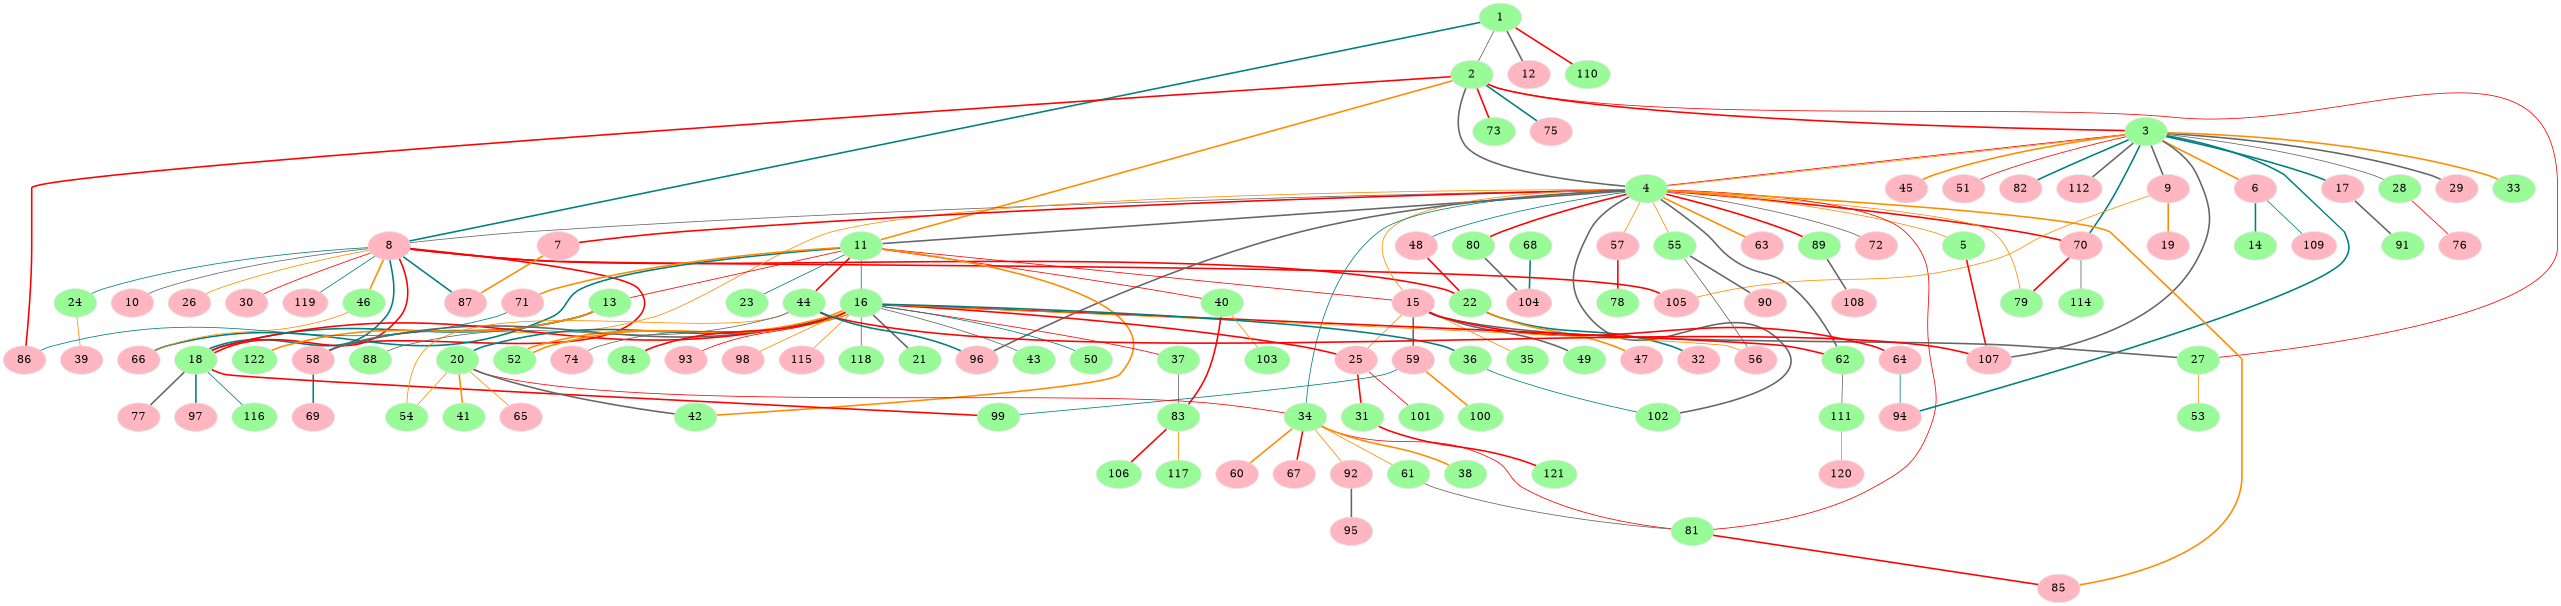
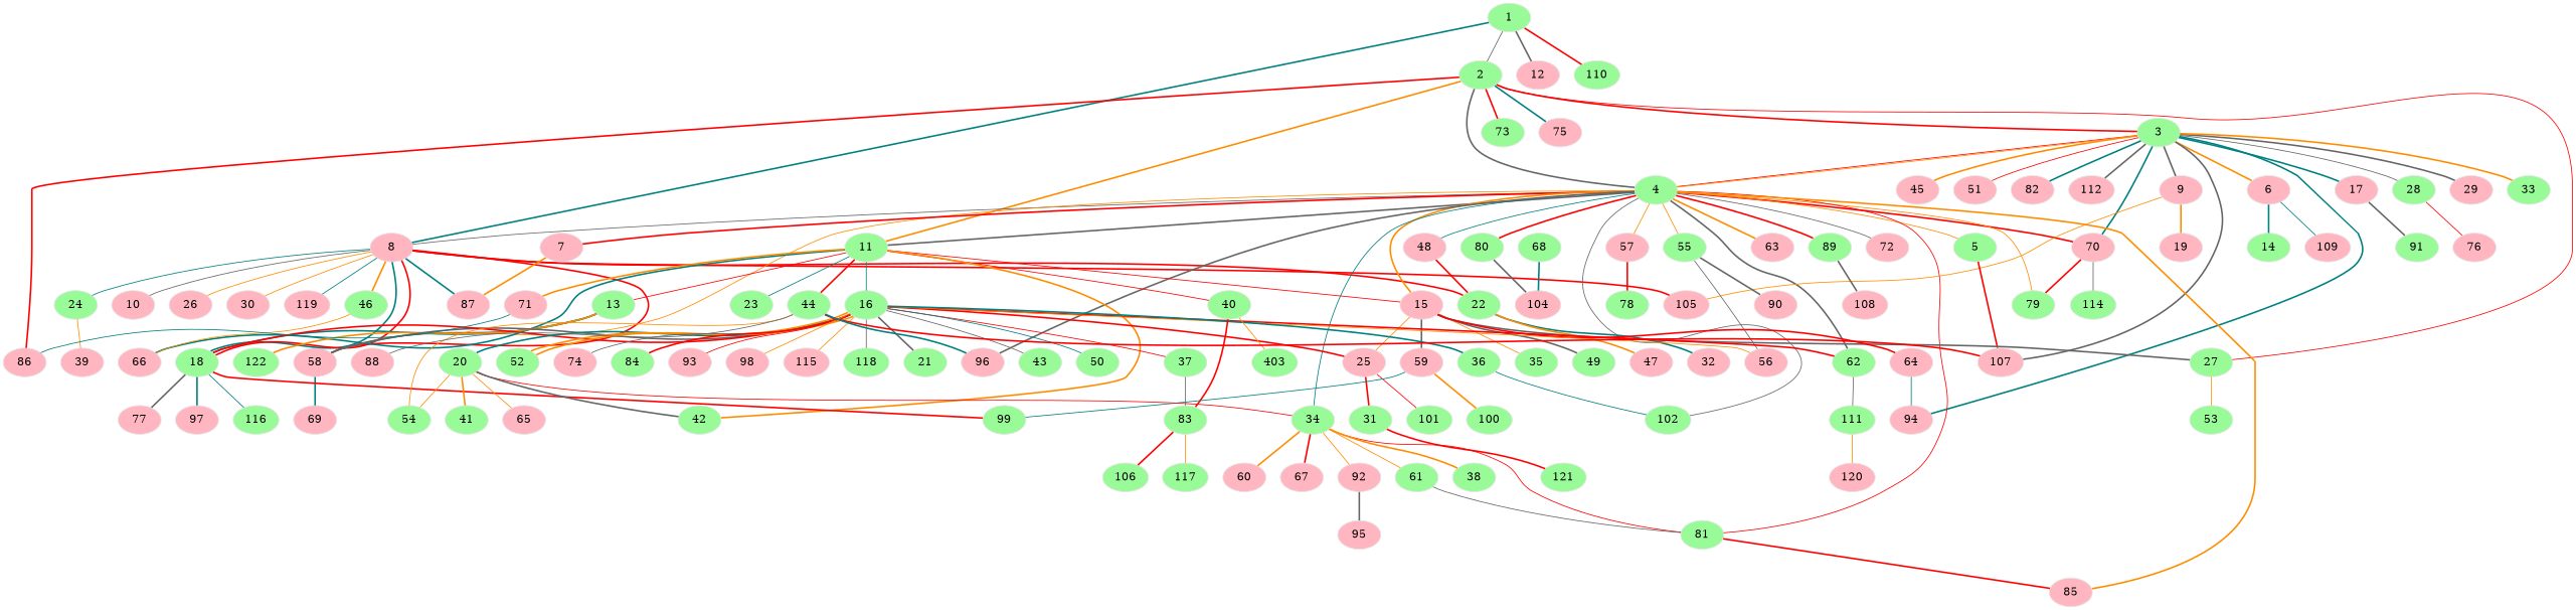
  graph {
    node [color=gray90 fillcolor=palegreen style=filled]
    edge [color=darkorange style=bold]
    1
    2
    8 [fillcolor=lightpink]
    12 [fillcolor=lightpink]
    110
    3
    4
    11
    27
    73
    75 [fillcolor=lightpink]
    86 [fillcolor=lightpink]
    58 [fillcolor=lightpink]
    10 [fillcolor=lightpink]
    18
    22
    24
    26 [fillcolor=lightpink]
    30 [fillcolor=lightpink]
    46
    87 [fillcolor=lightpink]
    105 [fillcolor=lightpink]
    119 [fillcolor=lightpink]
    6 [fillcolor=lightpink]
    9 [fillcolor=lightpink]
    17 [fillcolor=lightpink]
    28
    29 [fillcolor=lightpink]
    33
    45 [fillcolor=lightpink]
    51 [fillcolor=lightpink]
    70 [fillcolor=lightpink]
    82 [fillcolor=lightpink]
    94 [fillcolor=lightpink]
    107 [fillcolor=lightpink]
    112 [fillcolor=lightpink]
    5
    7 [fillcolor=lightpink]
    15 [fillcolor=lightpink]
    34
    48 [fillcolor=lightpink]
    55
    57 [fillcolor=lightpink]
    62
    63 [fillcolor=lightpink]
    72 [fillcolor=lightpink]
    79
    80
    81
    85 [fillcolor=lightpink]
    89
    96 [fillcolor=lightpink]
    102
    13
    16
    23
    40
    42
    44
    66 [fillcolor=lightpink]
    71 [fillcolor=lightpink]
    53
    14
    109 [fillcolor=lightpink]
    19 [fillcolor=lightpink]
    91
    76 [fillcolor=lightpink]
    114
    25 [fillcolor=lightpink]
    35
    49
    59 [fillcolor=lightpink]
    64 [fillcolor=lightpink]
    38
    60 [fillcolor=lightpink]
    61
    67 [fillcolor=lightpink]
    92 [fillcolor=lightpink]
    56 [fillcolor=lightpink]
    90 [fillcolor=lightpink]
    78
    69 [fillcolor=lightpink]
    111
    104 [fillcolor=lightpink]
    108 [fillcolor=lightpink]
    77 [fillcolor=lightpink]
    97 [fillcolor=lightpink]
    99
    116
    32 [fillcolor=lightpink]
    47 [fillcolor=lightpink]
    39 [fillcolor=lightpink]
    122
    20
    21
    36
    37
    43
    50
    52
    74 [fillcolor=lightpink]
    84
    93 [fillcolor=lightpink]
    98 [fillcolor=lightpink]
    115 [fillcolor=lightpink]
    118
    83
-   103
+   103 [label=403]
    54
-   88
+   88 [fillcolor=lightpink]
    31
    101
    100
    41
    65 [fillcolor=lightpink]
    121
    95 [fillcolor=lightpink]
    106
    117
    68
    120 [fillcolor=lightpink]
    1 -- 2 [color=gray40 style=solid]
    1 -- 8 [color=teal]
    1 -- 12 [color=gray40]
    1 -- 110 [color=red]
    2 -- 3 [color=red]
    2 -- 4 [color=gray40]
    2 -- 11
    2 -- 27 [color=red style=solid]
    2 -- 73 [color=red]
    2 -- 75 [color=teal]
    2 -- 86 [color=red]
    8 -- 58 [color=red]
    8 -- 10 [color=gray40 style=solid]
    8 -- 18 [color=teal]
    8 -- 18 [color=red]
    8 -- 22 [color=red]
    8 -- 24 [color=teal style=solid]
    8 -- 26 [style=solid]
-   8 -- 30 [color=red style=solid]
+   8 -- 30 [style=solid]
    8 -- 46
    8 -- 87 [color=teal]
    8 -- 105 [color=red]
    8 -- 119 [color=teal style=solid]
    3 -- 4 [color=red style=solid]
    3 -- 4 [style=solid]
    3 -- 6
    3 -- 9 [color=gray40]
    3 -- 17 [color=teal]
    3 -- 28 [color=gray40 style=solid]
    3 -- 29 [color=gray40]
    3 -- 33
    3 -- 45
    3 -- 51 [color=red style=solid]
    3 -- 70 [color=teal]
    3 -- 82 [color=teal]
    3 -- 94 [color=teal]
    3 -- 107 [color=gray40]
    3 -- 112 [color=gray40]
    4 -- 8 [color=gray40 style=solid]
    4 -- 11 [color=gray40]
    4 -- 58 [style=solid]
    4 -- 70 [color=red]
    4 -- 5 [style=solid]
    4 -- 7 [color=red]
-   4 -- 15 [style=solid]
+   4 -- 15
    4 -- 34 [color=teal style=solid]
    4 -- 48 [color=teal style=solid]
    4 -- 55 [style=solid]
    4 -- 57 [style=solid]
    4 -- 62 [color=gray40]
    4 -- 63
    4 -- 72 [color=gray40 style=solid]
    4 -- 79 [style=solid]
    4 -- 80 [color=red]
    4 -- 81 [color=red style=solid]
    4 -- 85
    4 -- 89 [color=red]
    4 -- 96 [color=gray40]
-   4 -- 102 [color=gray40]
+   4 -- 102 [color=gray40 style=solid]
    11 -- 15 [color=red style=solid]
    11 -- 13 [color=red style=solid]
    11 -- 16 [color=teal style=solid]
    11 -- 23 [color=teal style=solid]
    11 -- 40 [color=red style=solid]
    11 -- 42
    11 -- 44 [color=red]
    11 -- 66 [color=teal]
    11 -- 71
    27 -- 53 [style=solid]
    58 -- 69 [color=teal]
    18 -- 77 [color=gray40]
    18 -- 97 [color=teal]
    18 -- 99 [color=red]
    18 -- 116 [color=teal style=solid]
    22 -- 32 [color=teal]
    22 -- 47
    24 -- 39 [style=solid]
    46 -- 66 [style=solid]
    6 -- 14 [color=teal]
    6 -- 109 [color=teal style=solid]
    9 -- 105 [style=solid]
    9 -- 19
    17 -- 91 [color=gray40]
    28 -- 76 [color=red style=solid]
    70 -- 79 [color=red]
    70 -- 114 [color=gray40 style=solid]
    5 -- 107 [color=red]
    7 -- 87
    15 -- 27 [color=gray40]
    15 -- 25 [style=solid]
    15 -- 35 [style=solid]
    15 -- 49 [color=gray40]
    15 -- 59 [color=gray40]
    15 -- 64 [color=red]
    34 -- 81 [color=red style=solid]
    34 -- 38
    34 -- 60
    34 -- 61 [style=solid]
    34 -- 67 [color=red]
    34 -- 92 [style=solid]
    48 -- 22 [color=red]
    55 -- 56 [color=gray40 style=solid]
    55 -- 90 [color=gray40]
    57 -- 78 [color=red]
    62 -- 111 [color=gray40 style=solid]
    80 -- 104 [color=gray40]
    81 -- 85 [color=red]
    89 -- 108 [color=gray40]
    13 -- 58 [color=gray40]
    13 -- 18 [color=teal]
    13 -- 122
    16 -- 58 [color=gray40]
    16 -- 18 [color=red]
    16 -- 62 [color=red]
    16 -- 25 [color=red]
    16 -- 56 [style=solid]
    16 -- 20 [color=teal]
    16 -- 21 [color=gray40]
    16 -- 36 [color=teal]
    16 -- 37 [color=red style=solid]
    16 -- 43 [color=gray40 style=solid]
    16 -- 50 [color=teal style=solid]
    16 -- 52
    16 -- 52
    16 -- 74 [color=gray40 style=solid]
    16 -- 84 [color=red]
    16 -- 93 [color=red style=solid]
    16 -- 98 [style=solid]
    16 -- 115 [style=solid]
    16 -- 118 [color=gray40 style=solid]
    40 -- 83 [color=red]
    40 -- 103 [style=solid]
    44 -- 107 [color=red]
    44 -- 96 [color=teal]
    44 -- 54 [style=solid]
    44 -- 88 [color=gray40 style=solid]
    71 -- 86 [color=teal style=solid]
    25 -- 31 [color=red]
    25 -- 101 [color=red style=solid]
    59 -- 99 [color=teal style=solid]
    59 -- 100
    64 -- 94 [color=teal style=solid]
    61 -- 81 [color=gray40 style=solid]
    92 -- 95 [color=gray40]
    111 -- 120 [style=solid]
    20 -- 34 [color=red style=solid]
    20 -- 42 [color=gray40]
    20 -- 54 [style=solid]
    20 -- 41
    20 -- 65 [style=solid]
    36 -- 102 [color=teal style=solid]
    37 -- 83 [color=gray40 style=solid]
    83 -- 106 [color=red]
    83 -- 117 [style=solid]
    31 -- 121 [color=red]
    68 -- 104 [color=teal]
  }
